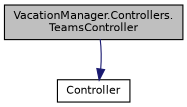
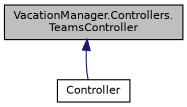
  digraph {
    node [color=black fontname=Helvetica fontsize=10 shape=record style=filled]
    n1 [fillcolor=grey75 fontcolor=black height=0.2 label="VacationManager.Controllers.\lTeamsController" width=0.4]
    n2 [fillcolor=white height=0.2 label=Controller width=0.4]
-   n2 -> n1 [color=midnightblue dir=back fontname=Helvetica fontsize=10 labelfontname=Helvetica labelfontsize=10 style=solid]
+   n1 -> n2 [color=midnightblue dir=back fontname=Helvetica fontsize=10 labelfontname=Helvetica labelfontsize=10 style=solid]
  }
